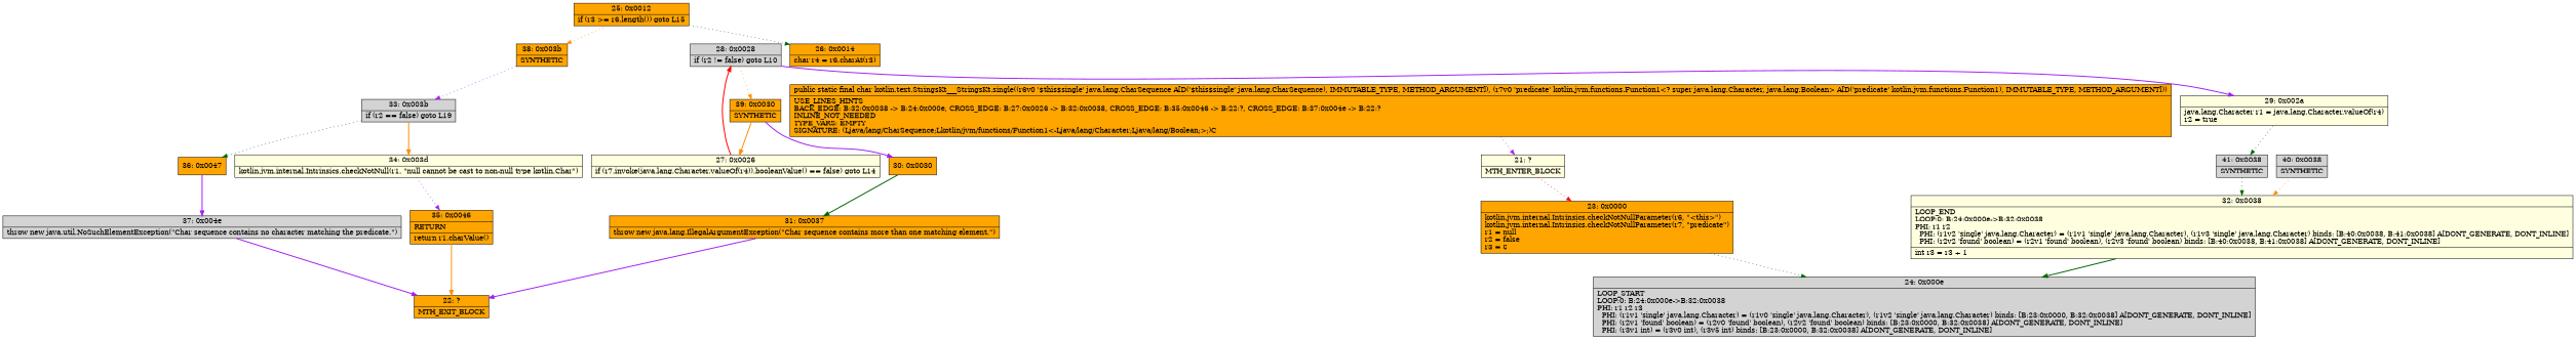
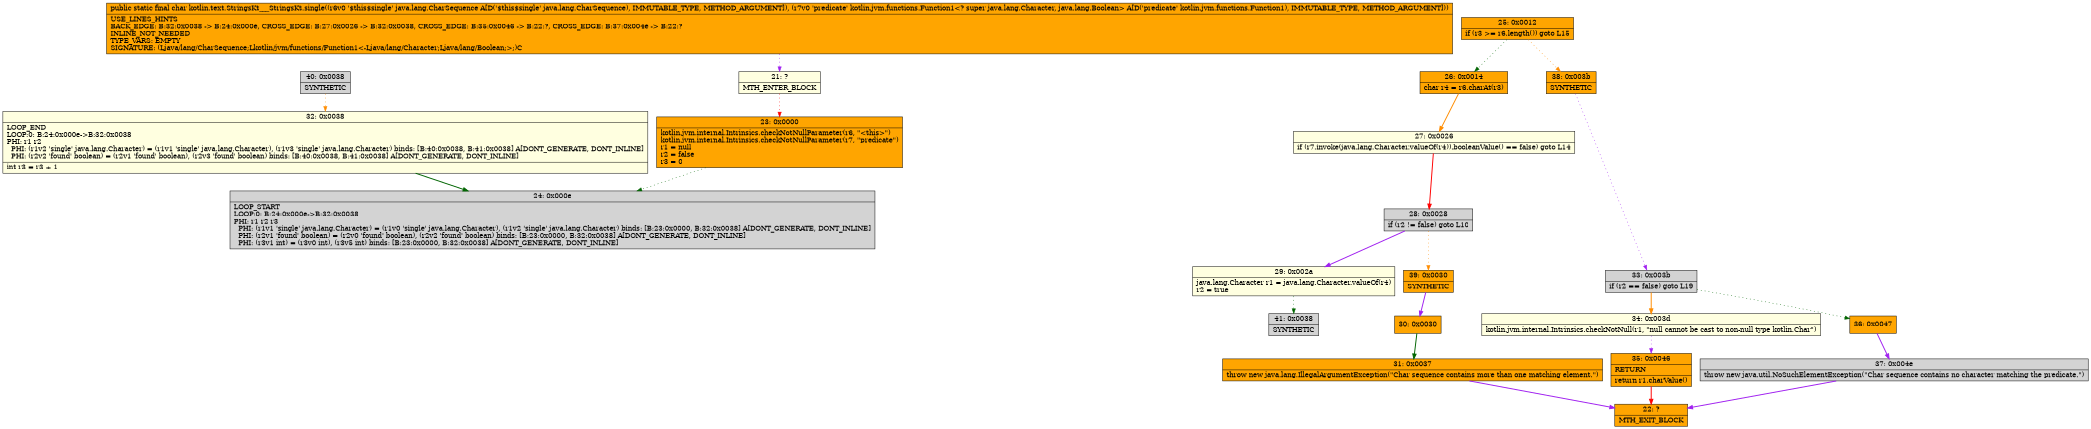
  digraph {
    node [fillcolor=orange shape=record style=filled]
    edge [color=purple style=dotted]
    n1 [fillcolor=lightyellow label="{21\:\ ?|MTH_ENTER_BLOCK\l}"]
    n2 [label="{23\:\ 0x0000|kotlin.jvm.internal.Intrinsics.checkNotNullParameter(r6, \"\<this\>\")\lkotlin.jvm.internal.Intrinsics.checkNotNullParameter(r7, \"predicate\")\lr1 = null\lr2 = false\lr3 = 0\l}"]
    n3 [fillcolor=lightgrey label="{24\:\ 0x000e|LOOP_START\lLOOP:0: B:24:0x000e\-\>B:32:0x0038\lPHI: r1 r2 r3 \l  PHI: (r1v1 'single' java.lang.Character) = (r1v0 'single' java.lang.Character), (r1v2 'single' java.lang.Character) binds: [B:23:0x0000, B:32:0x0038] A[DONT_GENERATE, DONT_INLINE]\l  PHI: (r2v1 'found' boolean) = (r2v0 'found' boolean), (r2v2 'found' boolean) binds: [B:23:0x0000, B:32:0x0038] A[DONT_GENERATE, DONT_INLINE]\l  PHI: (r3v1 int) = (r3v0 int), (r3v5 int) binds: [B:23:0x0000, B:32:0x0038] A[DONT_GENERATE, DONT_INLINE]\l}"]
    n4 [label="{25\:\ 0x0012|if (r3 \>= r6.length()) goto L15\l}"]
    n5 [label="{26\:\ 0x0014|char r4 = r6.charAt(r3)\l}"]
    n6 [label="{38\:\ 0x003b|SYNTHETIC\l}"]
    n7 [fillcolor=lightyellow label="{27\:\ 0x0026|if (r7.invoke(java.lang.Character.valueOf(r4)).booleanValue() == false) goto L14\l}"]
    n8 [fillcolor=lightgrey label="{33\:\ 0x003b|if (r2 == false) goto L19\l}"]
    n9 [fillcolor=lightgrey label="{28\:\ 0x0028|if (r2 != false) goto L10\l}"]
    n10 [fillcolor=lightyellow label="{29\:\ 0x002a|java.lang.Character r1 = java.lang.Character.valueOf(r4)\lr2 = true\l}"]
    n11 [label="{39\:\ 0x0030|SYNTHETIC\l}"]
    n12 [fillcolor=lightgrey label="{40\:\ 0x0038|SYNTHETIC\l}"]
    n13 [fillcolor=lightyellow label="{32\:\ 0x0038|LOOP_END\lLOOP:0: B:24:0x000e\-\>B:32:0x0038\lPHI: r1 r2 \l  PHI: (r1v2 'single' java.lang.Character) = (r1v1 'single' java.lang.Character), (r1v3 'single' java.lang.Character) binds: [B:40:0x0038, B:41:0x0038] A[DONT_GENERATE, DONT_INLINE]\l  PHI: (r2v2 'found' boolean) = (r2v1 'found' boolean), (r2v3 'found' boolean) binds: [B:40:0x0038, B:41:0x0038] A[DONT_GENERATE, DONT_INLINE]\l|int r3 = r3 + 1\l}"]
    n14 [fillcolor=lightgrey label="{41\:\ 0x0038|SYNTHETIC\l}"]
    n15 [label="{30\:\ 0x0030}"]
    n16 [label="{31\:\ 0x0037|throw new java.lang.IllegalArgumentException(\"Char sequence contains more than one matching element.\")\l}"]
    n17 [label="{22\:\ ?|MTH_EXIT_BLOCK\l}"]
    n18 [fillcolor=lightyellow label="{34\:\ 0x003d|kotlin.jvm.internal.Intrinsics.checkNotNull(r1, \"null cannot be cast to non\-null type kotlin.Char\")\l}"]
    n19 [label="{36\:\ 0x0047}"]
    n20 [label="{35\:\ 0x0046|RETURN\l|return r1.charValue()\l}"]
    n21 [fillcolor=lightgrey label="{37\:\ 0x004e|throw new java.util.NoSuchElementException(\"Char sequence contains no character matching the predicate.\")\l}"]
    n22 [label="{public static final char kotlin.text.StringsKt___StringsKt.single((r6v0 '$this$single' java.lang.CharSequence A[D('$this$single' java.lang.CharSequence), IMMUTABLE_TYPE, METHOD_ARGUMENT]), (r7v0 'predicate' kotlin.jvm.functions.Function1\<? super java.lang.Character, java.lang.Boolean\> A[D('predicate' kotlin.jvm.functions.Function1), IMMUTABLE_TYPE, METHOD_ARGUMENT]))  | USE_LINES_HINTS\lBACK_EDGE: B:32:0x0038 \-\> B:24:0x000e, CROSS_EDGE: B:27:0x0026 \-\> B:32:0x0038, CROSS_EDGE: B:35:0x0046 \-\> B:22:?, CROSS_EDGE: B:37:0x004e \-\> B:22:?\lINLINE_NOT_NEEDED\lTYPE_VARS: EMPTY\lSIGNATURE: (Ljava\/lang\/CharSequence;Lkotlin\/jvm\/functions\/Function1\<\-Ljava\/lang\/Character;Ljava\/lang\/Boolean;\>;)C\l}"]
    n1 -> n2 [color=red]
    n2 -> n3 [color=darkgreen]
    n4 -> n5 [color=darkgreen]
    n4 -> n6 [color=darkorange]
-   n11 -> n7 [color=darkorange style=bold]
+   n5 -> n7 [color=darkorange style=bold]
    n6 -> n8
    n7 -> n9 [color=red style=bold]
    n8 -> n18 [color=darkorange style=bold]
    n8 -> n19 [color=darkgreen]
    n9 -> n10 [style=bold]
    n9 -> n11 [color=darkorange]
    n10 -> n14 [color=darkgreen]
    n11 -> n15 [style=bold]
    n12 -> n13 [color=darkorange]
    n13 -> n3 [color=darkgreen style=bold]
-   n14 -> n13 [color=darkgreen]
    n15 -> n16 [color=darkgreen style=bold]
    n16 -> n17 [style=bold]
    n18 -> n20
    n19 -> n21 [style=bold]
-   n20 -> n17 [color=darkorange style=bold]
+   n20 -> n17 [color=red style=bold]
    n21 -> n17 [style=bold]
    n22 -> n1
  }
